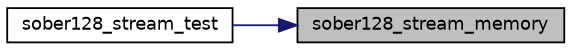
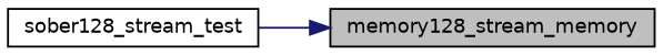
  digraph {
    rankdir=RL
    node [color=black fontname=Helvetica fontsize=10 shape=record style=filled]
-   n1 [fillcolor=grey75 fontcolor=black height=0.2 label=sober128_stream_memory width=0.4]
+   n1 [fillcolor=grey75 fontcolor=black height=0.2 label=memory128_stream_memory width=0.4]
    n2 [fillcolor=white height=0.2 label=sober128_stream_test width=0.4]
    n1 -> n2 [color=midnightblue dir=back fontname=Helvetica fontsize=10 labelfontname=Helvetica labelfontsize=10 style=solid]
  }
